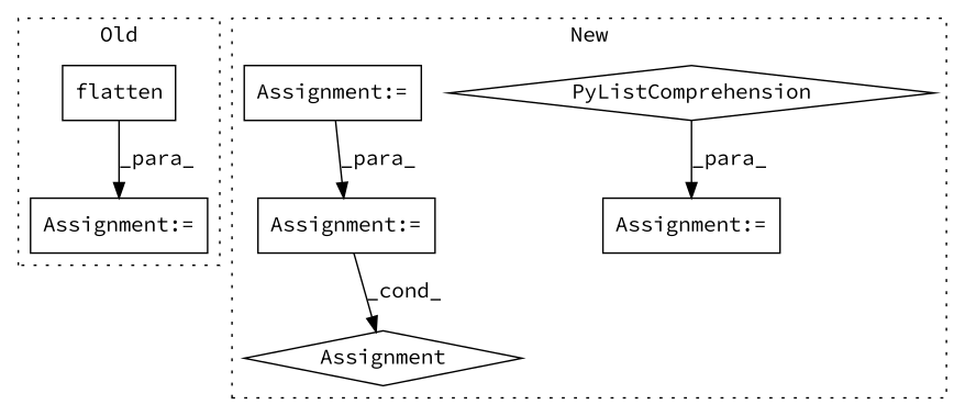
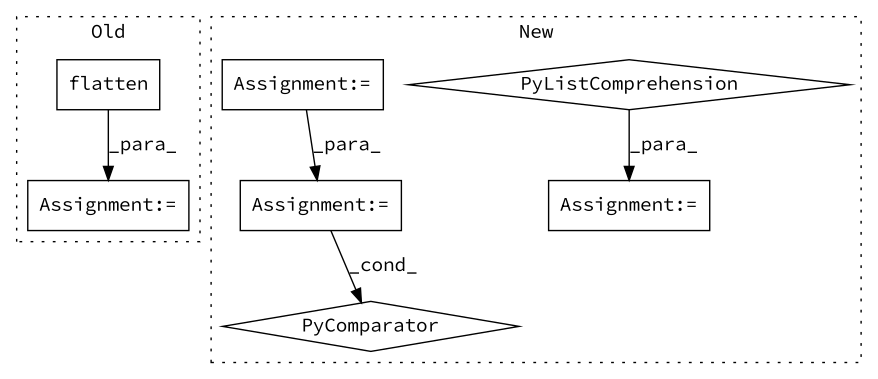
  digraph {
    fontname="Source Code Pro"
    node [a=7 fontname="Source Code Pro" l=1 s=8579 shape=box]
    edge [fontname="Source Code Pro"]
    n1 [a=32 l=9 label=flatten s=8286]
    n2 [label="Assignment:=" s=8244]
-   n3 [a=113 l=54 label=Assignment shape=diamond]
+   n3 [a=113 l=54 label=PyComparator shape=diamond]
    n4 [l=54 label="Assignment:="]
    n5 [a=109 l=159 label=PyListComprehension s=8482 shape=diamond]
    n6 [label="Assignment:=" s=8281]
    n7 [l=14 label="Assignment:=" s=8468]
    subgraph cluster_1 {
      label=Old
      style=dotted
      n1
      n2
    }
    subgraph cluster_2 {
      label=New
      style=dotted
      n3
      n4
      n5
      n6
      n7
    }
    n1 -> n2 [label=_para_]
    n4 -> n3 [label=_cond_]
    n5 -> n7 [label=_para_]
    n6 -> n4 [label=_para_]
  }
